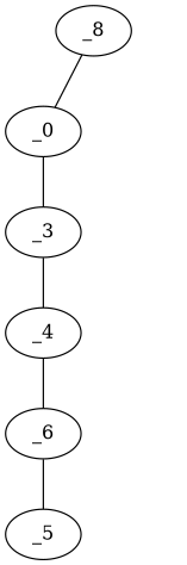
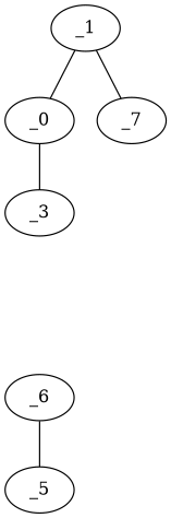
  graph {
    node [charge=0 chem=1 symbol="C  " x=2.5 y=0]
    edge [valence=1]
-   _1 [y=-0.5 label=_8]
+   _1 [y=-0.5]
    n2 [label=_0 y=0.5]
+   _7 [x=2 y=-1.366]
    _3 [x=3.366]
-   _4 [charge=1 chem=4 symbol="N  " x=4.366]
    _6 [charge=-1 chem=2 symbol="O  " x=4.866 y=0.866]
    _5 [chem=2 symbol="O  " x=4.866 y=-0.866]
    _1 -- n2 [valence=2]
+   _1 -- _7
    n2 -- _3
-   _3 -- _4
-   _4 -- _6
    _6 -- _5 [valence=2]
  }
